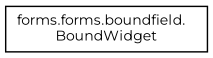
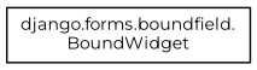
  digraph {
    rankdir=TB
    fontname=Montserrat
-   n1 [color=black fillcolor=white fontname=Montserrat fontsize=10 height=0.2 label="forms.forms.boundfield.\lBoundWidget" shape=record style=filled width=0.4]
+   n1 [color=black fillcolor=white fontname=Montserrat fontsize=10 height=0.2 label="django.forms.boundfield.\lBoundWidget" shape=record style=filled width=0.4]
  }
